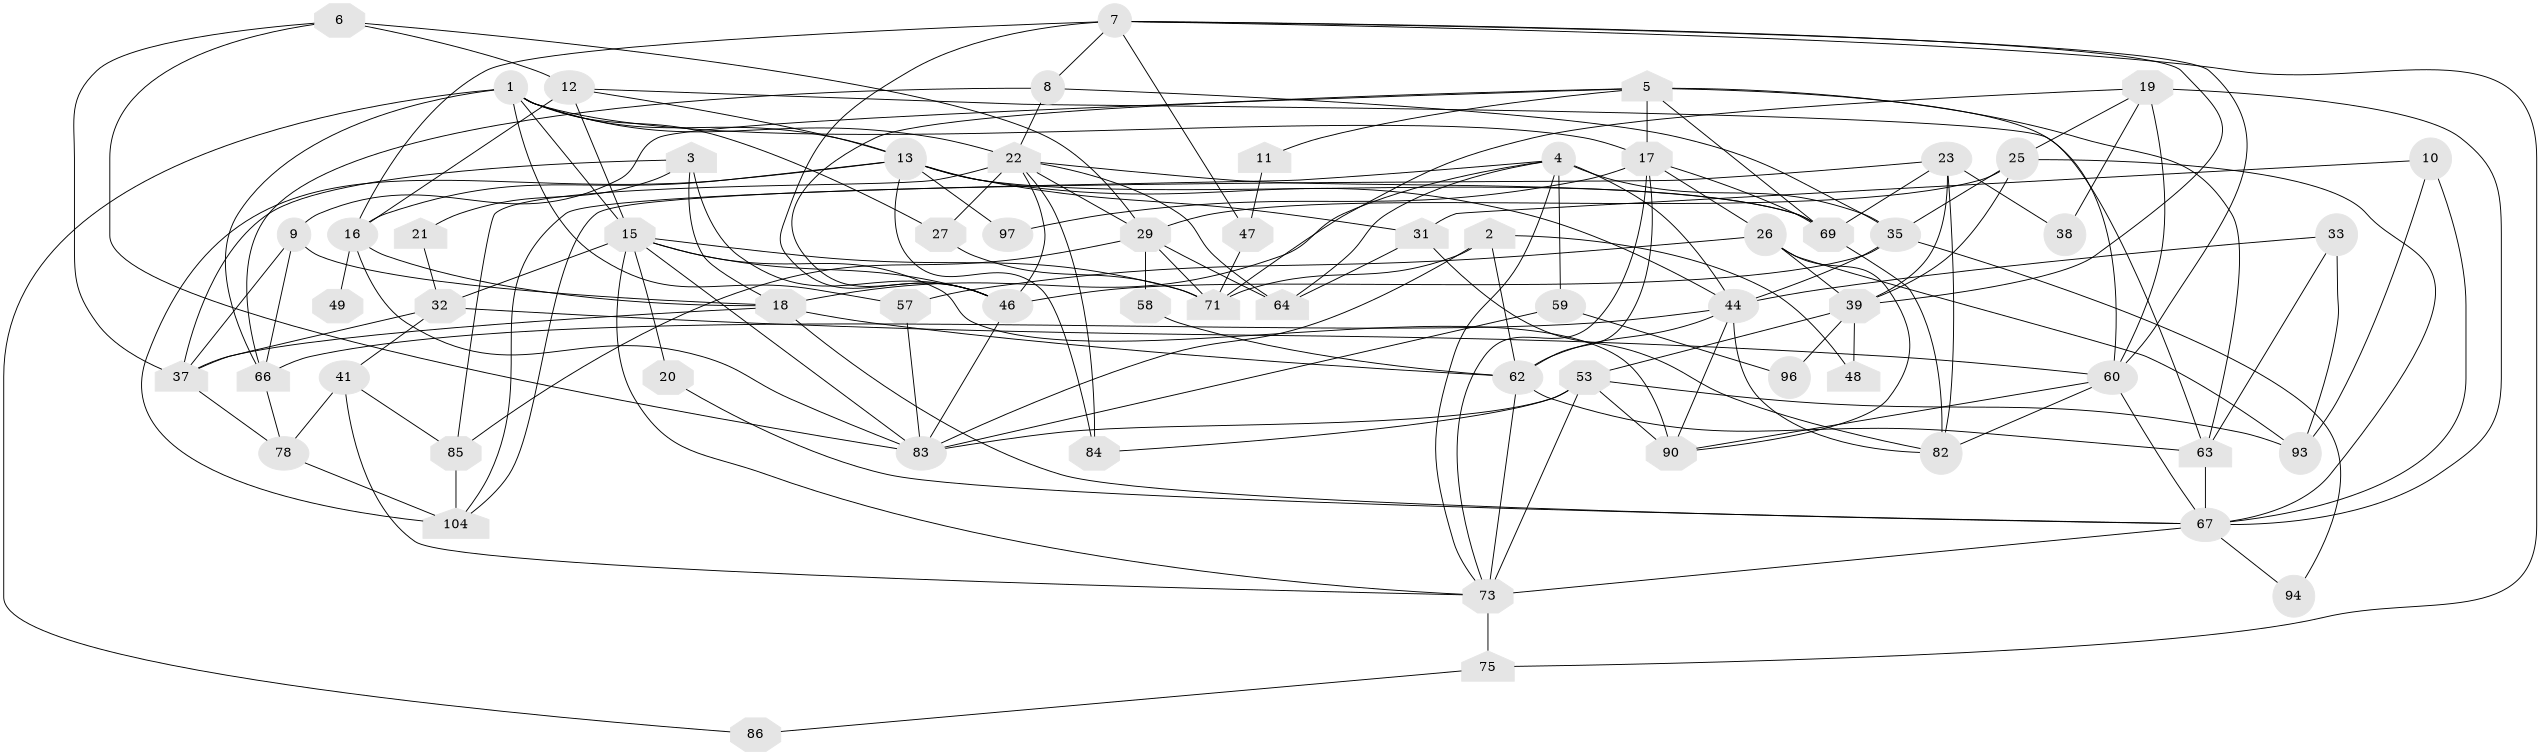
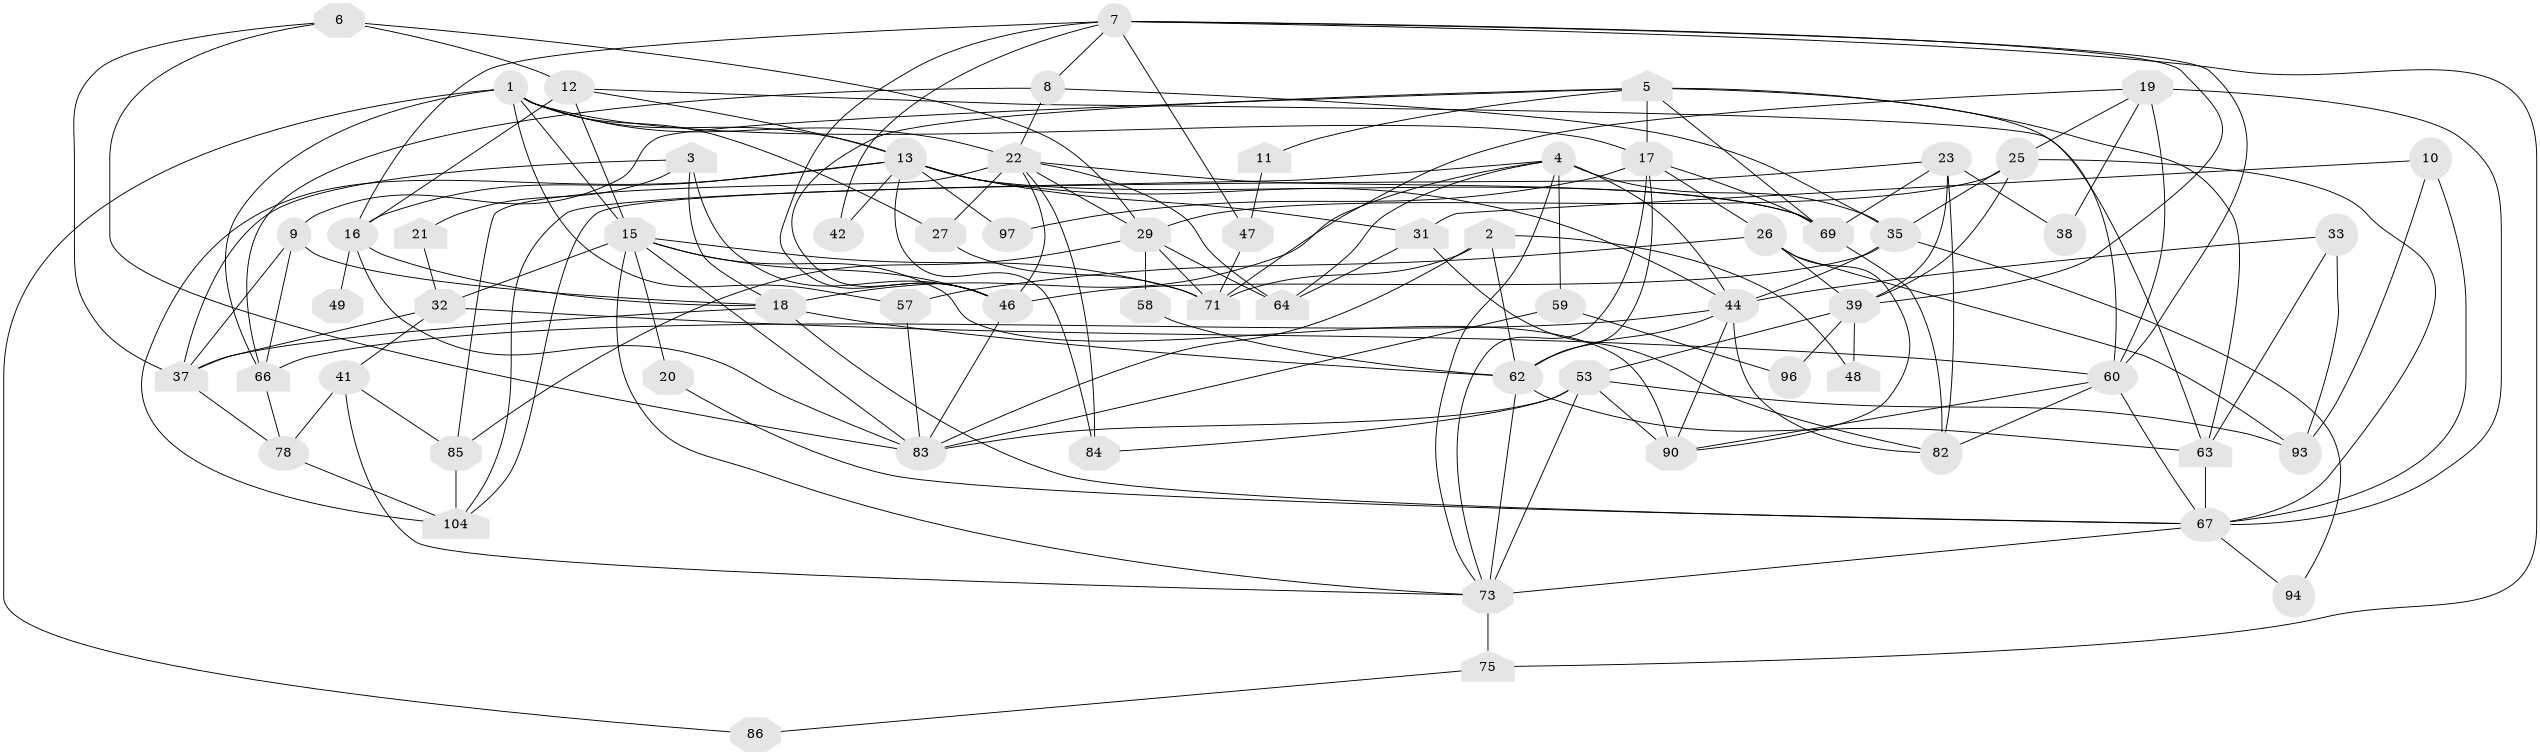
  graph {
    node [color=gray90 shape=octagon style=filled]
    1 [shape=circle super="+54"]
    13 [shape=circle super="+106"]
    15 [super="+55"]
    17 [super="+72"]
    22 [shape=house super="+95"]
    27
    57
    66 [shape=house super="+98"]
    86
    44 [shape=ellipse super="+70"]
    104 [shape=house]
    69 [super="+102"]
    16 [shape=ellipse super="+43"]
+   42 [shape=ellipse]
    31 [shape=house super="+89"]
    84 [super="+103"]
    97 [shape=ellipse]
    71 [shape=house]
    83 [shape=ellipse super="+101"]
    46 [shape=ellipse super="+91"]
    73 [super="+88"]
    20
    32 [super="+100"]
    90 [super="+92"]
    62 [shape=ellipse super="+99"]
    26 [shape=circle super="+36"]
    64 [shape=house]
    29 [super="+87"]
    85
    78 [shape=ellipse]
    2 [shape=house super="+77"]
    48 [shape=house]
    63 [shape=house super="+79"]
    3 [shape=house super="+40"]
    18 [super="+65"]
    21 [shape=house]
    37 [shape=house super="+45"]
    67 [shape=ellipse super="+68"]
    4 [shape=circle super="+30"]
    35 [shape=ellipse super="+61"]
    59 [shape=ellipse]
    94 [shape=circle]
    39 [super="+52"]
    96 [shape=circle]
    53 [super="+56"]
    82 [shape=circle]
    75 [shape=house]
    5 [shape=house super="+105"]
    9 [shape=circle super="+50"]
    11 [shape=house]
    60 [shape=ellipse super="+76"]
    47
    6 [super="+80"]
    12 [shape=ellipse super="+14"]
    58
    7 [shape=circle super="+24"]
    8 [shape=circle super="+74"]
    49
    10 [shape=circle]
    93 [shape=circle]
    41 [shape=ellipse super="+51"]
    19 [super="+34"]
    25 [shape=circle super="+81"]
    38 [shape=circle]
    23 [shape=ellipse super="+28"]
    33 [shape=circle]
    1 -- 13
    1 -- 15
    1 -- 17
    1 -- 22
    1 -- 27
    1 -- 57
    1 -- 66 [weight=2]
    1 -- 86
    13 -- 44
    13 -- 104
    13 -- 69
    13 -- 16 [weight=2]
+   13 -- 42
    13 -- 31
    13 -- 84
    13 -- 97
    15 -- 71
    15 -- 83
    15 -- 46
    15 -- 73
    15 -- 20
    15 -- 32
    15 -- 90
    17 -- 69
    17 -- 97
    17 -- 73
    17 -- 62
    17 -- 26
    22 -- 27
    22 -- 69
    22 -- 84
    22 -- 46
    22 -- 64
    22 -- 29
    22 -- 85
    27 -- 71
    57 -- 83
    66 -- 78
    44 -- 66
    44 -- 90
    44 -- 62
    44 -- 82
    69 -- 82
    16 -- 83
    16 -- 18
    16 -- 49 [weight=2]
    31 -- 64
    31 -- 82
    46 -- 83
    73 -- 75
    20 -- 67
    32 -- 37
    32 -- 60
    32 -- 41 [weight=2]
    62 -- 73
    62 -- 63
    26 -- 57
    26 -- 90
    26 -- 39
    26 -- 93
    29 -- 71
    29 -- 64
    29 -- 85
    29 -- 58
    85 -- 104
    78 -- 104
    2 -- 71
    2 -- 83
    2 -- 62
    2 -- 48
    63 -- 67
    3 -- 46
    3 -- 18 [weight=2]
    3 -- 21
    3 -- 37
    18 -- 62
    18 -- 37
    18 -- 67
    21 -- 32
    37 -- 78
    67 -- 73
    67 -- 94
    4 -- 44
    4 -- 104
    4 -- 73
    4 -- 64
    4 -- 18
    4 -- 35
    4 -- 59 [weight=2]
    35 -- 44
    35 -- 46
    35 -- 94
    59 -- 83
    59 -- 96
    39 -- 48
    39 -- 96
    39 -- 53
    53 -- 84
    53 -- 83
    53 -- 73 [weight=2]
    53 -- 90
    53 -- 93
    75 -- 86
    5 -- 17
    5 -- 69
    5 -- 46
    5 -- 63
    5 -- 9
    5 -- 11
    5 -- 60
    9 -- 66
    9 -- 18 [weight=2]
    9 -- 37
    11 -- 47
    60 -- 90
    60 -- 67
    60 -- 82
    47 -- 71
    6 -- 83
    6 -- 29
    6 -- 37
    6 -- 12
    12 -- 13
    12 -- 15
    12 -- 16 [weight=2]
    12 -- 63
    58 -- 62
    7 -- 16
+   7 -- 42
    7 -- 46
    7 -- 39
    7 -- 75
    7 -- 60
    7 -- 47
    7 -- 8
    8 -- 22
    8 -- 66
    8 -- 35
    10 -- 31
    10 -- 67
    10 -- 93
    41 -- 73
    41 -- 85
    41 -- 78
    19 -- 71
    19 -- 67
    19 -- 60
    19 -- 25
    19 -- 38
    25 -- 29
    25 -- 67
    25 -- 35
    25 -- 39
    23 -- 104
    23 -- 69
    23 -- 39 [weight=2]
    23 -- 82
    23 -- 38
    33 -- 44
    33 -- 63
    33 -- 93
  }
